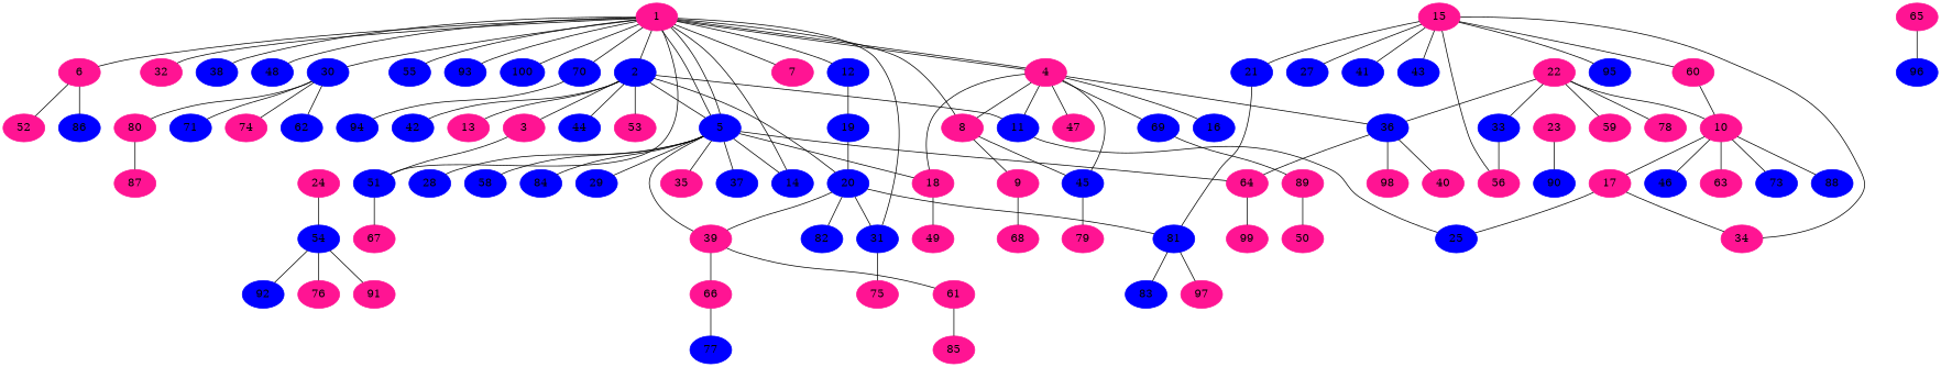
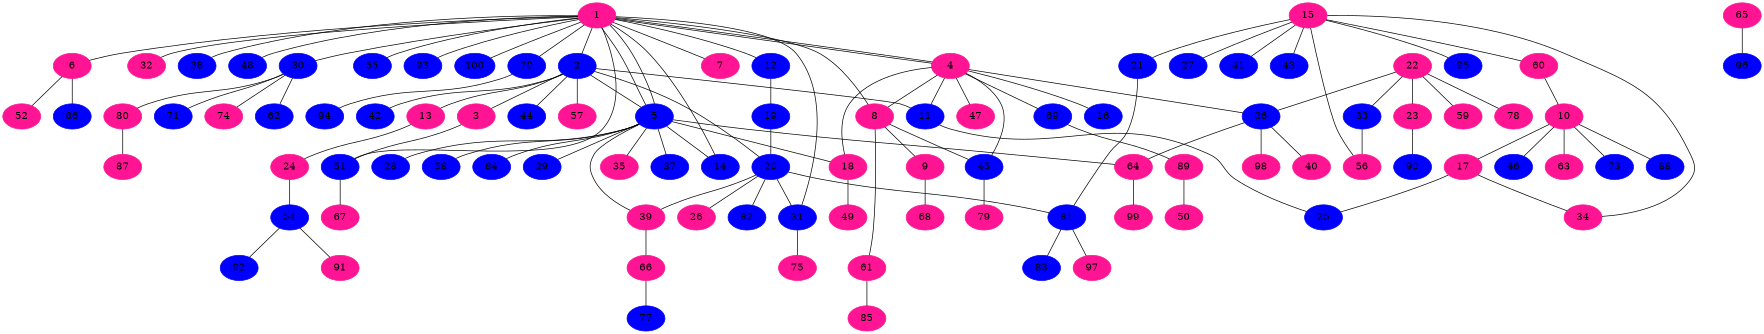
  graph {
    fontname="DejaVu Serif"
    node [color=blue fontname="DejaVu Serif" style=filled]
    edge [fontname="DejaVu Serif"]
    2
    1 [color=deeppink]
    4 [color=deeppink]
    5
    6 [color=deeppink]
    7 [color=deeppink]
    8 [color=deeppink]
    12
    14
    30
    31
    32 [color=deeppink]
    38
    48
    51
    55
    70
    93
    100
    3 [color=deeppink]
    11
    13 [color=deeppink]
    20
    42
    44
-   57 [color=deeppink label=53]
+   57 [color=deeppink]
    16
    18 [color=deeppink]
    36
    45
    47 [color=deeppink]
    69
    28
    29
    35 [color=deeppink]
    37
    39 [color=deeppink]
    58
    64 [color=deeppink]
    84
    52 [color=deeppink]
    86
    9 [color=deeppink]
    61 [color=deeppink]
    19
    62
    71
    74 [color=deeppink]
    80 [color=deeppink]
    75 [color=deeppink]
    67 [color=deeppink]
    96
    65 [color=deeppink]
    94
    25
    24 [color=deeppink]
+   26 [color=deeppink]
    81
    82
    49 [color=deeppink]
    22 [color=deeppink]
    23 [color=deeppink]
    33
    59 [color=deeppink]
    78 [color=deeppink]
    40 [color=deeppink]
    98 [color=deeppink]
    79 [color=deeppink]
    89 [color=deeppink]
    66 [color=deeppink]
    99 [color=deeppink]
    10 [color=deeppink]
    17 [color=deeppink]
    46
    63 [color=deeppink]
    73
    88
    21
    15 [color=deeppink]
    27
    41
    43
    56 [color=deeppink]
    60 [color=deeppink]
    95
    68 [color=deeppink]
    85 [color=deeppink]
    34 [color=deeppink]
    54
    83
    97 [color=deeppink]
    90
-   76 [color=deeppink]
    91 [color=deeppink]
    92
    87 [color=deeppink]
    77
    50 [color=deeppink]
    2 -- 5
    2 -- 3
    2 -- 11
    2 -- 13
    2 -- 20
    2 -- 42
    2 -- 44
    2 -- 57
    1 -- 2
    1 -- 4
    1 -- 4
    1 -- 5
    1 -- 5
    1 -- 6
    1 -- 7
    1 -- 8
    1 -- 12
    1 -- 14
    1 -- 30
    1 -- 31
    1 -- 32
    1 -- 38
    1 -- 48
    1 -- 51
    1 -- 55
    1 -- 70
    1 -- 93
    1 -- 100
    4 -- 8
    4 -- 11
    4 -- 16
    4 -- 18
    4 -- 36
    4 -- 45
    4 -- 47
    4 -- 69
    5 -- 14
    5 -- 18
    5 -- 28
    5 -- 29
    5 -- 35
    5 -- 37
    5 -- 39
    5 -- 58
    5 -- 64
    5 -- 84
    6 -- 52
    6 -- 86
    8 -- 45
    8 -- 9
-   39 -- 61
+   8 -- 61
    12 -- 19
    30 -- 62
    30 -- 71
    30 -- 74
    30 -- 80
    31 -- 75
    51 -- 67
    70 -- 94
    3 -- 51
    11 -- 25
+   13 -- 24
    20 -- 31
    20 -- 39
+   20 -- 26
    20 -- 81
    20 -- 82
    18 -- 49
    36 -- 64
    36 -- 40
    36 -- 98
    45 -- 79
    69 -- 89
    39 -- 66
    64 -- 99
    9 -- 68
    61 -- 85
    19 -- 20
    80 -- 87
    65 -- 96
    24 -- 54
    81 -- 83
    81 -- 97
    22 -- 36
-   22 -- 10
+   22 -- 23
    22 -- 33
    22 -- 59
    22 -- 78
    23 -- 90
    33 -- 56
    89 -- 50
    66 -- 77
    10 -- 17
    10 -- 46
    10 -- 63
    10 -- 73
    10 -- 88
    17 -- 25
    17 -- 34
    21 -- 81
    15 -- 21
    15 -- 27
    15 -- 41
    15 -- 43
    15 -- 56
    15 -- 60
    15 -- 95
    60 -- 10
    34 -- 15
-   54 -- 76
    54 -- 91
    54 -- 92
  }
